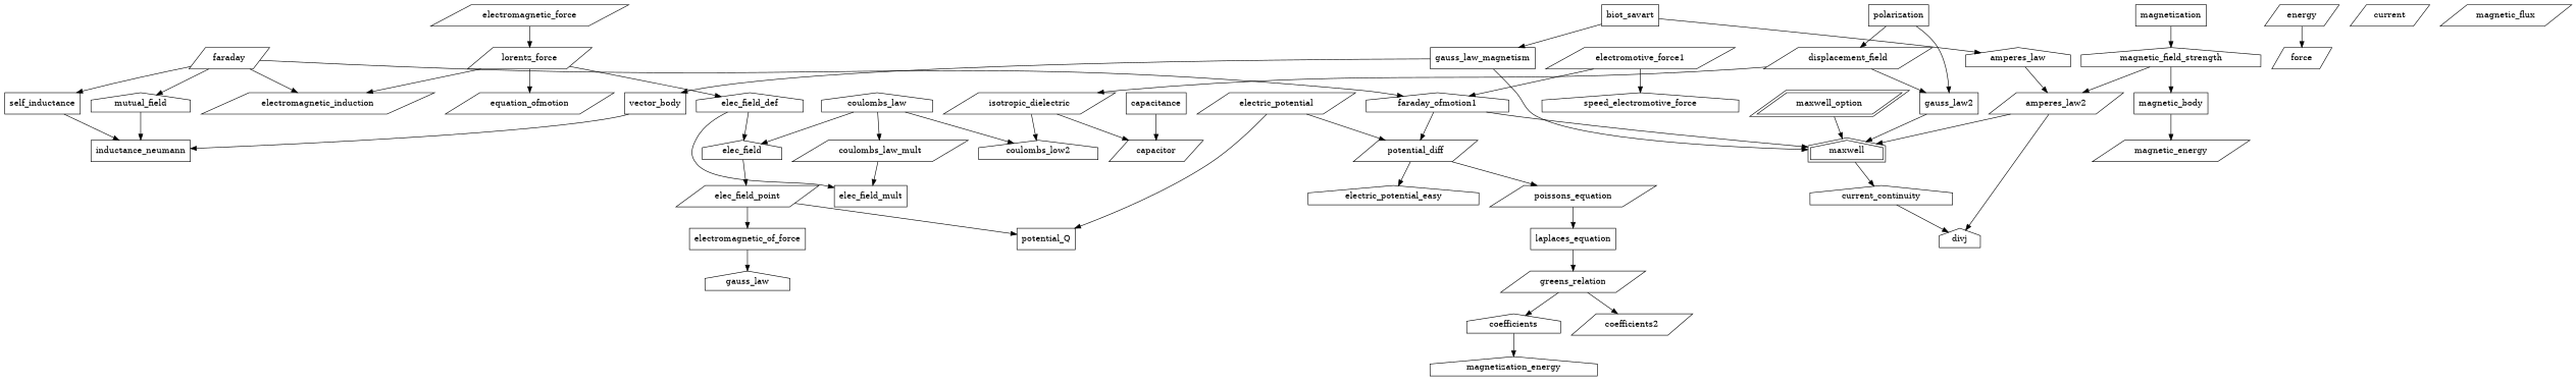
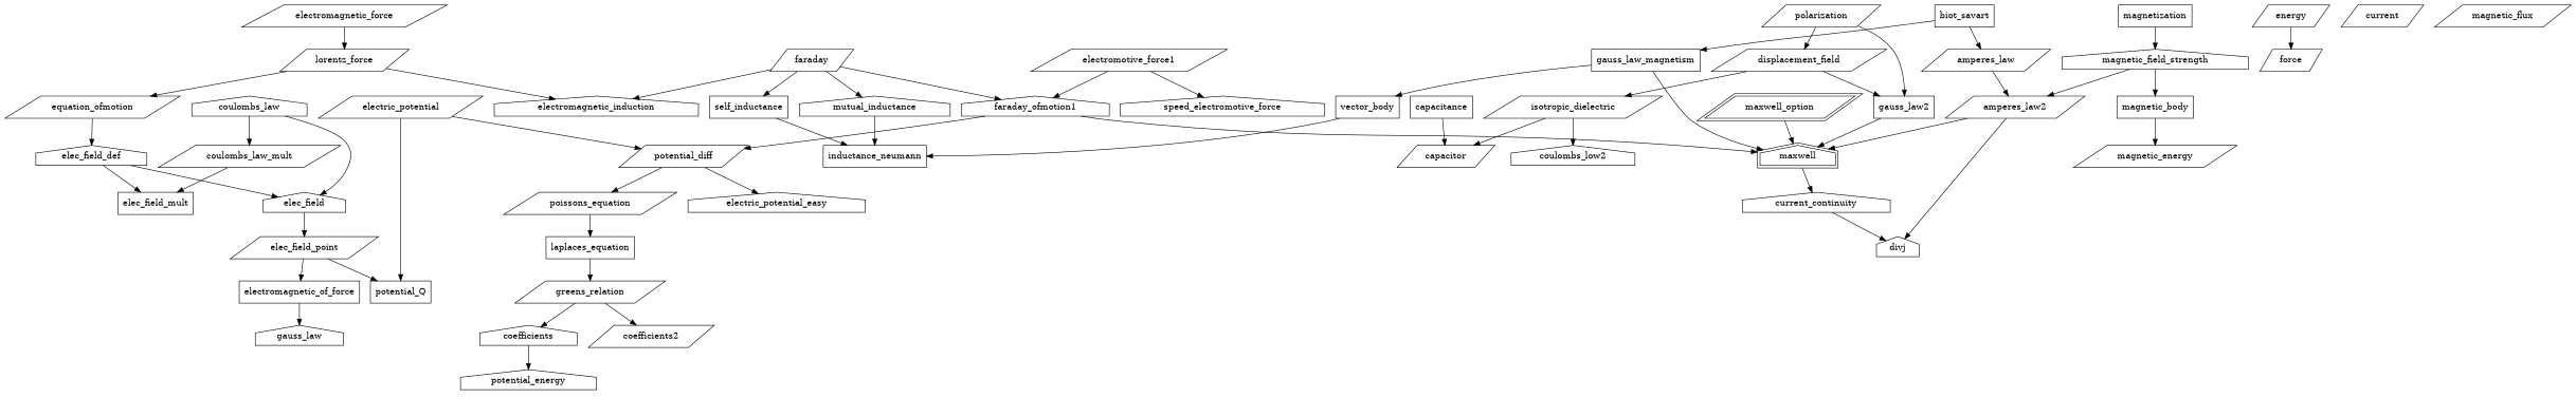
  digraph {
    concentrate=true
    d2tdocpreamble="\setlength{\paperwidth}{1200mm}                        \setlength{\paperheight}{550mm}                        \setlength{\pdfpagewidth}{\paperwidth}                        \setlength{\pdfpageheight}{\paperheight}                        \def\cells#1#2{\begin{tabular}{c}#1\\$\displaystyle#2$\end{tabular}}                        \def\cell#1{\begin{tabular}{c}#1\end{tabular}}                        \def\cellss#1#2#3{\begin{tabular}{c}#1\\$\displaystyle#2$\\$\displaystyle#3$\end{tabular}}                        \def\cellsss#1#2#3#4{\begin{tabular}{c}#1\\$\displaystyle#2$\\$\displaystyle#3$\\$\displaystyle#4$\end{tabular}}                        \def\cellssss#1#2#3#4#5{\begin{tabular}{c}#1\\$\displaystyle#2$\\$\displaystyle#3$\\$\displaystyle#4$\\$\displaystyle#5$\end{tabular}}                        \def\dd{\mathrm{d}}                        \def\abs#1{\left|#1\right|}                        \def\curl{\mathop{\mathrm{curl}}}                        \def\grad{\mathop{\mathrm{grad}}}                        \def\diver{\mathop{\mathrm{div}}}"
    d2tstyleonly=true
    d2ttikzedgelabels=true
    node [labelfloat=false shape=parallelogram]
    coulombs_law [shape=house texlbl="\cells{ Coulomb's law }               { \mathbf F = \frac 1 {4\pi\varepsilon_0} \frac{\mathbf r_0 - \mathbf r_1}{{\abs{\mathbf r_0 - \mathbf r_1}}^3}  Q_0Q_1 }"]
    coulombs_law_mult [texlbl="\cells{ Coulomb's law (multiple point charges)}  { \mathbf F = \frac {Q_0} {4\pi\varepsilon_0} \sum_i \frac{\mathbf r_0 - \mathbf r_i}{{\abs{\mathbf r_0 - \mathbf r_i}}^3} Q_i }"]
    coulombs_low2 [shape=house texlbl="\cells{ Coulomb's law in dielectric }  { \mathbf F = \frac 1 {4\pi\varepsilon} \frac{\mathbf r_0 - \mathbf r_1}{{\abs{\mathbf r_0 - \mathbf r_1}}^3}  Q_0Q_1 }"]
    elec_field [shape=house texlbl="\cells{Electric field}  { \mathbf E = \frac {Q_1} {4\pi\varepsilon_0} \frac{\mathbf r_0 - \mathbf r_1}{{\abs{\mathbf r_0 - \mathbf r_1}}^3}  } "]
    elec_field_mult [shape=box texlbl="\cells{Electric field (multiple point charges)}  { \mathbf E = \frac {1} {4\pi\varepsilon_0} \sum_i \frac{\mathbf r_0 - \mathbf r_i}{{\abs{\mathbf r_0 - \mathbf r_i}}^3} Q_i }"]
    elec_field_point [texlbl="\cells{Electric field (a point charge)}  { \mathbf E = \frac {Q} {4\pi\varepsilon_0} \frac{1}{{r}^2}  } "]
    n7 [label=electromagnetic_of_force shape=box texlbl="\cells { Line of force }  {Q/\varepsilon_0\text{ lines from charge }Q}"]
    potential_Q [shape=box texlbl="\cells{ Electric potential due to a point charge }  { V = \frac {Q} {4\pi\varepsilon_0 r}} "]
    gauss_law [shape=house texlbl="\cellss{ Gauss's law }  { \text {Electric flux } \mathrm {\varPhi}_E = \oint_S \mathbf E \cdot \dd \mathbf {S}= \frac Q {\varepsilon_0} }  { \diver \mathbf E = \frac {\rho} {\varepsilon_0}} "]
    elec_field_def [shape=house texlbl="\cells{ Electric field }                 { \mathbf {E} = \frac {\mathbf F} {Q}}"]
    poissons_equation [texlbl="\cells{ Poisson's equation }  { \nabla ^ 2 V = - \frac {\rho}{\varepsilon_0}}"]
    laplaces_equation [shape=box texlbl="\cells{ Laplace's equation }  { \nabla ^ 2 V = 0 }"]
    greens_relation [texlbl="\cells{Green's reciprocal relations}      {\sum Q_iV_i' = \sum Q_i'V_i}"]
    coefficients [shape=house texlbl="\cellss{Coefficients of potential}  {\begin{pmatrix}V_1\\\vdots\\ V_n\end{pmatrix} =     \begin{pmatrix} p_{11} & \cdots & p_{1n} \\      \vdots &        & \vdots \\      p_{n1} & \cdots & p_{nn} \end{pmatrix}      \begin{pmatrix}Q_1 \\ \vdots \\ Q_n \end{pmatrix}}      {p_{ij} = p_{ji}}"]
    coefficients2 [texlbl="\cellss{Coefficients of capacity}    {\begin{pmatrix}Q_1\\\vdots\\ Q_n\end{pmatrix} =       \begin{pmatrix} q_{11} & \cdots & q_{1n} \\        \vdots &        & \vdots \\        q_{n1} & \cdots & q_{nn} \end{pmatrix}        \begin{pmatrix}V_1 \\ \vdots \\ V_n \end{pmatrix}}        {q_{ij} = q_{ji}}"]
    electric_potential [texlbl="\cellss { Electric potential }                     { V_{p_2p_1} = - \int_{p_1}^{p_2} \mathbf E \cdot \dd \mathbf S }  { V = - \int _{\infty} ^{p} \mathbf E \cdot \dd \mathbf S} "]
    potential_diff [texlbl="\cellss { Electric field is conservative }  { \curl \mathbf E = 0 \text{ Kirchhoff's voltage law} }  { \mathbf E = -\grad V }"]
    electric_potential_easy [shape=house texlbl="\cell{$E = \frac {V} {d}$}"]
-   potential_energy [shape=house texlbl="\cells{Potential energy}      {W = \frac 12 \sum_i\sum_j p_{ij} Q_i Q_j = \frac 12 \sum_i Q_i V_i = \frac 12 \sum_i\sum_j q_{ij} V_i V_j } " label=magnetization_energy]
+   potential_energy [shape=house texlbl="\cells{Potential energy}      {W = \frac 12 \sum_i\sum_j p_{ij} Q_i Q_j = \frac 12 \sum_i Q_i V_i = \frac 12 \sum_i\sum_j q_{ij} V_i V_j } "]
    energy [texlbl="\cells {Energy per unit volume}      {\frac 1 2 \mathbf E \cdot \mathbf D}"]
    force [texlbl="\cells {Force per unit area}      {f = \frac 1 2 \mathbf E \cdot \mathbf D}"]
-   polarization [shape=box texlbl="\cells{Polarization density $\mathbf P$}      {\mathbf P=\rho_0 \delta \mathbf r \quad \rho_p=-\mathrm{div} \mathbf P \quad Q_p = -\int_S \mathbf P \cdot \dd \mathbf S}"]
+   polarization [texlbl="\cells{Polarization density $\mathbf P$}      {\mathbf P=\rho_0 \delta \mathbf r \quad \rho_p=-\mathrm{div} \mathbf P \quad Q_p = -\int_S \mathbf P \cdot \dd \mathbf S}"]
    gauss_law2 [shape=box texlbl="\cellsss{ Gauss's law in dielectric }      { \oint_S \mathbf E \cdot \dd \mathbf S = Q + Q_p = Q - \int_S \mathbf P \cdot \dd \mathbf S}      {\oint_S \mathbf D \cdot \dd \mathbf {S} = Q \quad \mathbf D = \varepsilon_0 \mathbf E + \mathbf P }      { \diver \mathbf D = \rho } "]
    displacement_field [texlbl="\cells {Electric displacement field $\mathbf D$}      {\mathbf D = \varepsilon_0 \mathbf E + \mathbf P} "]
    maxwell [peripheries=2 shape=house texlbl="\cellssss{Maxwell's equation}      {\curl \mathbf H = \mathbf J + \frac {\partial \mathbf D} {\partial t}}      {\curl \mathbf E = - \frac {\partial \mathbf B}{\partial t}}      {\diver \mathbf D = \rho}      {\diver \mathbf B = 0}"]
    isotropic_dielectric [texlbl="\cellss{Isotropic dielectric}      {\mathbf P = \chi \mathbf E = \chi_s \varepsilon_0 \mathbf E}      {\mathbf D = \varepsilon \mathbf E = \varepsilon_0 \varepsilon_s \mathbf E}"]
    current_continuity [shape=house texlbl="\cells{Current continuity}      {\diver \mathbf J + \frac{\partial \rho}{\partial t} = 0} "]
    capacitor [texlbl="\cellss{Capacitor}      {V=Ed \quad D = \sigma \quad E = \frac D \varepsilon }      {V = \frac{Qd}{\varepsilon S} \quad C = \frac Q V = \frac {\varepsilon S} {d}}"]
    capacitance [shape=box texlbl="\cells{Capacitance}{ C = \frac Q V }"]
    current [texlbl="\cells{Current}      {I = \frac{\dd Q} {\dd t} = \int_S \mathbf J \cdot \dd \mathbf S}"]
    biot_savart [shape=box texlbl="\cellss{Biot-Savart law}      {\delta \mathbf B = \frac {\mu_0}{4 \pi} \frac {I \dd \mathbf s \times \mathbf r}{r^3}}      {\mathbf B = \frac {\mu_0 I}{4 \pi} \int_C\frac{\dd \mathbf s \times \mathbf r}{r^3}} "]
-   amperes_law [shape=house texlbl="\cellss{Ampere's circuital law}      {\oint_C \mathbf B \cdot \dd \mathbf s = \mu_0 I}      {\curl \mathbf B = \mu_0 \mathbf J}"]
+   amperes_law [texlbl="\cellss{Ampere's circuital law}      {\oint_C \mathbf B \cdot \dd \mathbf s = \mu_0 I}      {\curl \mathbf B = \mu_0 \mathbf J}"]
    gauss_law_magnetism [shape=box texlbl="\cellss{Gauss's law for magnetism}      {\diver \mathbf B = 0}      { \varPhi = \oint_S \mathbf B \cdot \dd \mathbf S = 0} "]
    amperes_law2 [texlbl="\cellss{Ampere's circuital law in magnetic body}      {\oint_C \mathbf H \cdot \dd \mathbf s = I_f}      {\curl \mathbf H = \mathbf {J_f}}"]
    n35 [label=vector_body shape=box texlbl="\cellss{Magnetic vector potential}      {\mathbf B = \curl \mathbf A \quad \diver \mathbf A = 0}      {\mathbf E = - \grad \mathbf V - \frac {\partial \mathbf A} {\partial t}}"]
    divj [shape=house texlbl="\cells{Kirchhoff's current law}      {\diver \mathbf J_f = 0}"]
    magnetic_flux [texlbl="\cells{Magnetic flux }      {\varPhi = \int_S \mathbf B \cdot \dd \mathbf S}"]
    inductance_neumann [shape=box texlbl="\cellss{Neumann formula}      {M = \frac {\mu}{4\pi} \oint_{C_1} \oint_{C_2} \frac {\dd\mathbf s_1 \cdot \dd \mathbf s_2} r}       {L = \frac {\mu}{4\pi} \oint_{C} \oint_{C} \frac {\dd\mathbf s \cdot \dd \mathbf {s'}} r}"]
    magnetic_body [shape=box texlbl="\cellss{Magnetic body}      {\mathbf M = \chi \mathbf H}      {\mathbf B = \mu \mathbf H = \mu_s \mu_0 \mathbf H}"]
    magnetic_energy [texlbl="\cellss{Energy stored in magnetic field}      {\omega_m = \frac 1 2 \mathbf H \cdot \mathbf B}      {\dd\omega_m = \mathbf H \cdot \dd \mathbf B} "]
    magnetization [shape=box texlbl="\cellss { Magnetization}      { \mathbf M = \Delta \mathbf m / \Delta v }      {\mathbf J_m = \curl \mathbf M \quad I_m = \oint_C \mathbf M \cdot \dd \mathbf s} "]
    magnetic_field_strength [shape=house texlbl="\cells {Magnetic field strength}      {\mathbf H = \frac {\mathbf B} {\mu_0} - \mathbf M} "]
    electromagnetic_force [texlbl="\cellss{Electromagnetic force}      {\delta \mathbf F = I \delta \mathbf s \times \mathbf B}      {\mathbf F = \int_C I \dd \mathbf s \times \mathbf B}"]
    lorentz_force [texlbl="\cells{Lorentz force}      {\mathbf F = q (\mathbf E + \mathbf v \times \mathbf B)} "]
-   electromagnetic_induction [texlbl="\cells{Electromagnetic induction}      {e = -\int_S \frac{\partial \mathbf B}{\partial t}\cdot \dd \mathbf S+ \oint_C (\mathbf v \times \mathbf B) \cdot \dd \mathbf s} "]
+   electromagnetic_induction [shape=house texlbl="\cells{Electromagnetic induction}      {e = -\int_S \frac{\partial \mathbf B}{\partial t}\cdot \dd \mathbf S+ \oint_C (\mathbf v \times \mathbf B) \cdot \dd \mathbf s} "]
    equation_ofmotion [texlbl="\cells{A charge's equation of motion}      {m \frac{\dd^2\mathbf r}{dt^2} = q(\mathbf E + \mathbf v \times \mathbf B)}"]
    faraday [texlbl="\cells{Faraday's law of induction}      {e = -\frac{\dd \varPhi} {\dd t} = - N \frac {\dd\varphi} {\dd t}}"]
    n48 [label=faraday_ofmotion1 shape=house texlbl="\cells{Faraday's law (differential form I)}      {\curl \mathbf E = - \frac{\partial \mathbf B}{\partial t}}"]
    self_inductance [shape=box texlbl="\cellss{Self inductance}      {\varPhi = L I} {e = -\frac{\dd\varPhi}{\dd t} = -L\frac{\dd I}{\dd t}} "]
-   mutual_inductance [shape=house texlbl="\cellss {Mutual inductance}      {\varPhi_{12} = M_{12} I_2 \quad \varPhi_{21} = M_{21} I_1}      {M = M_{12} = M_{21}}" label=mutual_field]
+   mutual_inductance [shape=house texlbl="\cellss {Mutual inductance}      {\varPhi_{12} = M_{12} I_2 \quad \varPhi_{21} = M_{21} I_1}      {M = M_{12} = M_{21}}"]
    electromotive_force1 [texlbl="\cells{Electoromotive force I}      {e = \oint_C \frac{\mathbf F}{q}\cdot \dd\mathbf s}"]
    speed_electromotive_force [shape=house texlbl="\cells{Speed EMF (?)}      {\mathbf E_s = \mathbf v \times \mathbf B}"]
    maxwell_option [peripheries=2 texlbl="\cellss{Homogeneous material}      {\mathbf D = \varepsilon \mathbf E}      {\mathbf B = \mu \mathbf H} "]
    coulombs_law -> coulombs_law_mult
-   coulombs_law -> coulombs_low2
    coulombs_law -> elec_field
    coulombs_law_mult -> elec_field_mult
    elec_field -> elec_field_point
    elec_field_point -> n7
    elec_field_point -> potential_Q
    n7 -> gauss_law
    elec_field_def -> elec_field
    elec_field_def -> elec_field_mult
    poissons_equation -> laplaces_equation
    laplaces_equation -> greens_relation
    greens_relation -> coefficients
    greens_relation -> coefficients2
    coefficients -> potential_energy
    electric_potential -> potential_Q
    electric_potential -> potential_diff
    potential_diff -> poissons_equation
    potential_diff -> electric_potential_easy
    energy -> force
    polarization -> gauss_law2
    polarization -> displacement_field
    gauss_law2 -> maxwell
    displacement_field -> gauss_law2
    displacement_field -> isotropic_dielectric
    maxwell -> current_continuity
    isotropic_dielectric -> coulombs_low2
    isotropic_dielectric -> capacitor
    current_continuity -> divj
    capacitance -> capacitor
    biot_savart -> amperes_law
    biot_savart -> gauss_law_magnetism
    amperes_law -> amperes_law2
    gauss_law_magnetism -> maxwell
    gauss_law_magnetism -> n35
    amperes_law2 -> maxwell
    amperes_law2 -> divj
    n35 -> inductance_neumann
    magnetic_body -> magnetic_energy
    magnetization -> magnetic_field_strength
    magnetic_field_strength -> amperes_law2
    magnetic_field_strength -> magnetic_body
    electromagnetic_force -> lorentz_force
-   lorentz_force -> elec_field_def
+   equation_ofmotion -> elec_field_def
    lorentz_force -> electromagnetic_induction
    lorentz_force -> equation_ofmotion
    faraday -> electromagnetic_induction
    faraday -> n48
    faraday -> self_inductance
    faraday -> mutual_inductance
    n48 -> potential_diff
    n48 -> maxwell
    self_inductance -> inductance_neumann
    mutual_inductance -> inductance_neumann
    electromotive_force1 -> n48
    electromotive_force1 -> speed_electromotive_force
    maxwell_option -> maxwell
  }
